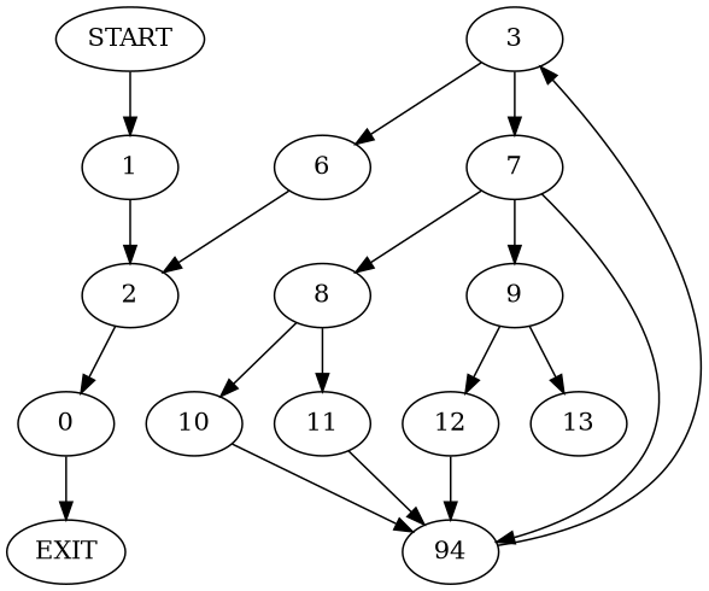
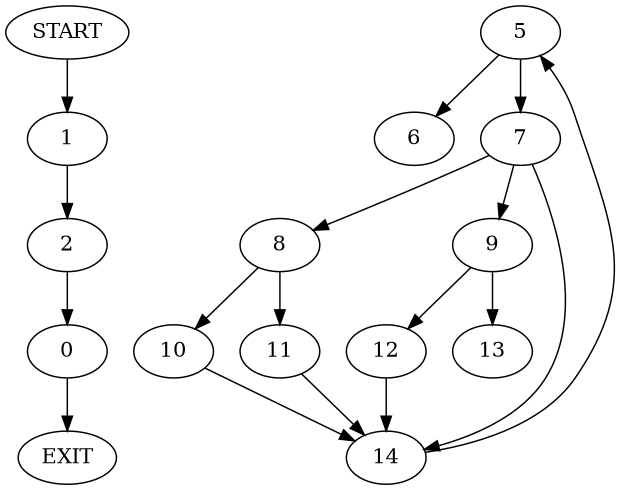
  digraph {
    n1 [label=START]
    1
    2
    n4 [label=EXIT]
    n5 [label=0]
-   5 [label=3]
+   5
    6
    7
    8
    9
-   14 [label=94]
+   14
    10
    11
    12
    13
    n1 -> 1
    1 -> 2
    2 -> n5
    n5 -> n4
    5 -> 6
    5 -> 7
-   6 -> 2
    7 -> 8
    7 -> 9
    7 -> 14
    8 -> 10
    8 -> 11
    9 -> 12
    9 -> 13
    14 -> 5
    10 -> 14
    11 -> 14
    12 -> 14
  }
